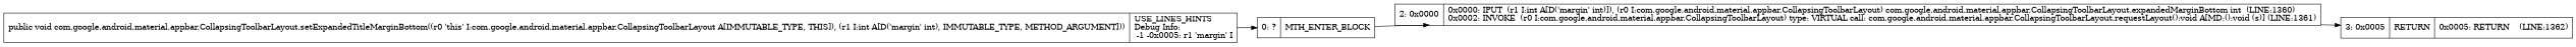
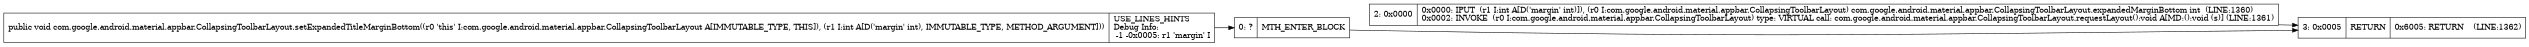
  digraph {
    rankdir=LR
    node [shape=record]
    n1 [label="{0\:\ ?|MTH_ENTER_BLOCK\l}"]
    n2 [label="{2\:\ 0x0000|0x0000: IPUT  (r1 I:int A[D('margin' int)]), (r0 I:com.google.android.material.appbar.CollapsingToolbarLayout) com.google.android.material.appbar.CollapsingToolbarLayout.expandedMarginBottom int  (LINE:1360)\l0x0002: INVOKE  (r0 I:com.google.android.material.appbar.CollapsingToolbarLayout) type: VIRTUAL call: com.google.android.material.appbar.CollapsingToolbarLayout.requestLayout():void A[MD:():void (s)] (LINE:1361)\l}"]
-   n3 [label="{3\:\ 0x0005|RETURN\l|0x0005: RETURN    (LINE:1362)\l}"]
+   n3 [label="{3\:\ 0x0005|RETURN\l|0x6005: RETURN    (LINE:1362)\l}"]
    n4 [label="{public void com.google.android.material.appbar.CollapsingToolbarLayout.setExpandedTitleMarginBottom((r0 'this' I:com.google.android.material.appbar.CollapsingToolbarLayout A[IMMUTABLE_TYPE, THIS]), (r1 I:int A[D('margin' int), IMMUTABLE_TYPE, METHOD_ARGUMENT]))  | USE_LINES_HINTS\lDebug Info:\l  \-1 \-0x0005: r1 'margin' I\l}"]
-   n1 -> n2
+   n1 -> n3
    n2 -> n3
    n4 -> n1
  }
